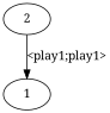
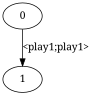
  digraph {
    fontname="Noto Serif"
    node [shape=ellipse fontname="Noto Serif"]
-   n1 [label=2]
+   n1 [label=0]
    n2 [label=1]
    n1 -> n2 [label="<play1;play1>" fontname="Noto Serif"]
  }
